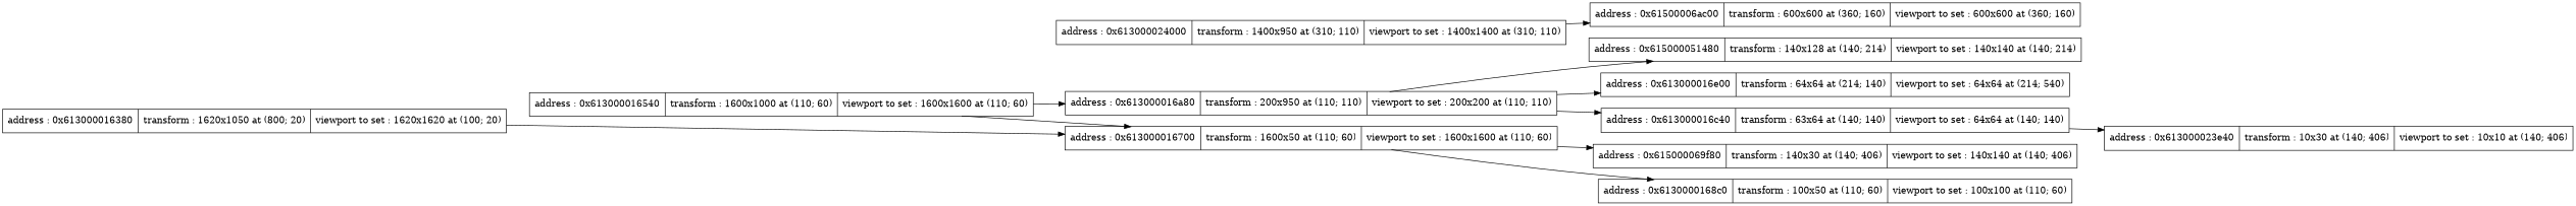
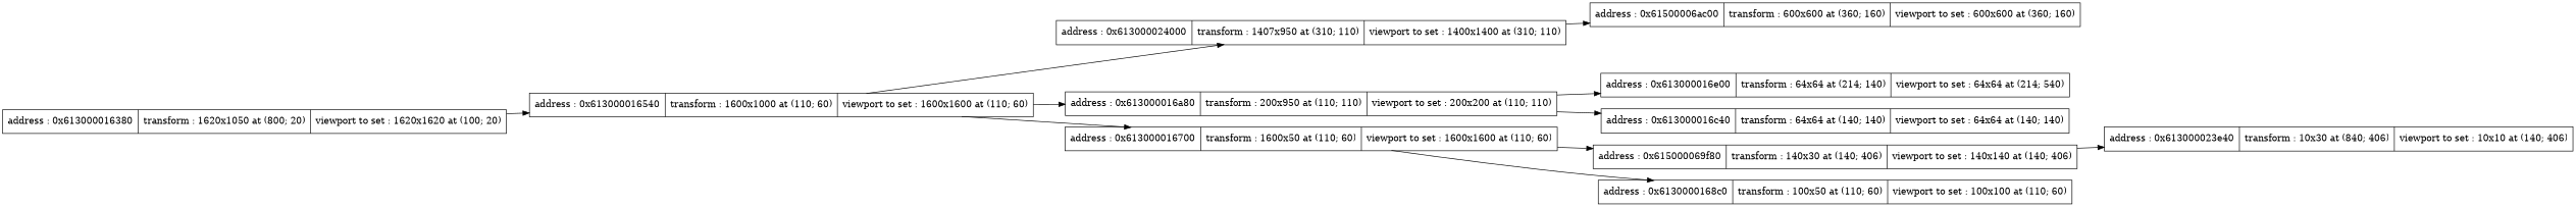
  digraph {
    rankdir=LR
    node [shape=record]
    edge [color=black]
    n1 [label="{address : 0x613000016380 |transform : 1620x1050 at (800; 20) |viewport to set : 1620x1620 at (100; 20)}"]
    n2 [label="{address : 0x613000016540 |transform : 1600x1000 at (110; 60) |viewport to set : 1600x1600 at (110; 60)}"]
-   n3 [label="{address : 0x613000024000 |transform : 1400x950 at (310; 110) |viewport to set : 1400x1400 at (310; 110)}"]
+   n3 [label="{address : 0x613000024000 |transform : 1407x950 at (310; 110) |viewport to set : 1400x1400 at (310; 110)}"]
    n4 [label="{address : 0x613000016a80 |transform : 200x950 at (110; 110) |viewport to set : 200x200 at (110; 110)}"]
    n5 [label="{address : 0x613000016700 |transform : 1600x50 at (110; 60) |viewport to set : 1600x1600 at (110; 60)}"]
    n6 [label="{address : 0x61500006ac00 |transform : 600x600 at (360; 160) |viewport to set : 600x600 at (360; 160)}"]
-   n7 [label="{address : 0x615000051480 |transform : 140x128 at (140; 214) |viewport to set : 140x140 at (140; 214)}"]
    n8 [label="{address : 0x613000016e00 |transform : 64x64 at (214; 140) |viewport to set : 64x64 at (214; 540)}"]
-   n9 [label="{address : 0x613000016c40 |transform : 63x64 at (140; 140) |viewport to set : 64x64 at (140; 140)}"]
+   n9 [label="{address : 0x613000016c40 |transform : 64x64 at (140; 140) |viewport to set : 64x64 at (140; 140)}"]
    n10 [label="{address : 0x615000069f80 |transform : 140x30 at (140; 406) |viewport to set : 140x140 at (140; 406)}"]
    n11 [label="{address : 0x6130000168c0 |transform : 100x50 at (110; 60) |viewport to set : 100x100 at (110; 60)}"]
-   n12 [label="{address : 0x613000023e40 |transform : 10x30 at (140; 406) |viewport to set : 10x10 at (140; 406)}"]
-   n1 -> n5
+   n12 [label="{address : 0x613000023e40 |transform : 10x30 at (840; 406) |viewport to set : 10x10 at (140; 406)}"]
+   n1 -> n2
+   n2 -> n3
    n2 -> n4
    n2 -> n5
    n3 -> n6
-   n4 -> n7
    n4 -> n8
    n4 -> n9
    n5 -> n10
    n5 -> n11
-   n9 -> n12
+   n10 -> n12
  }
